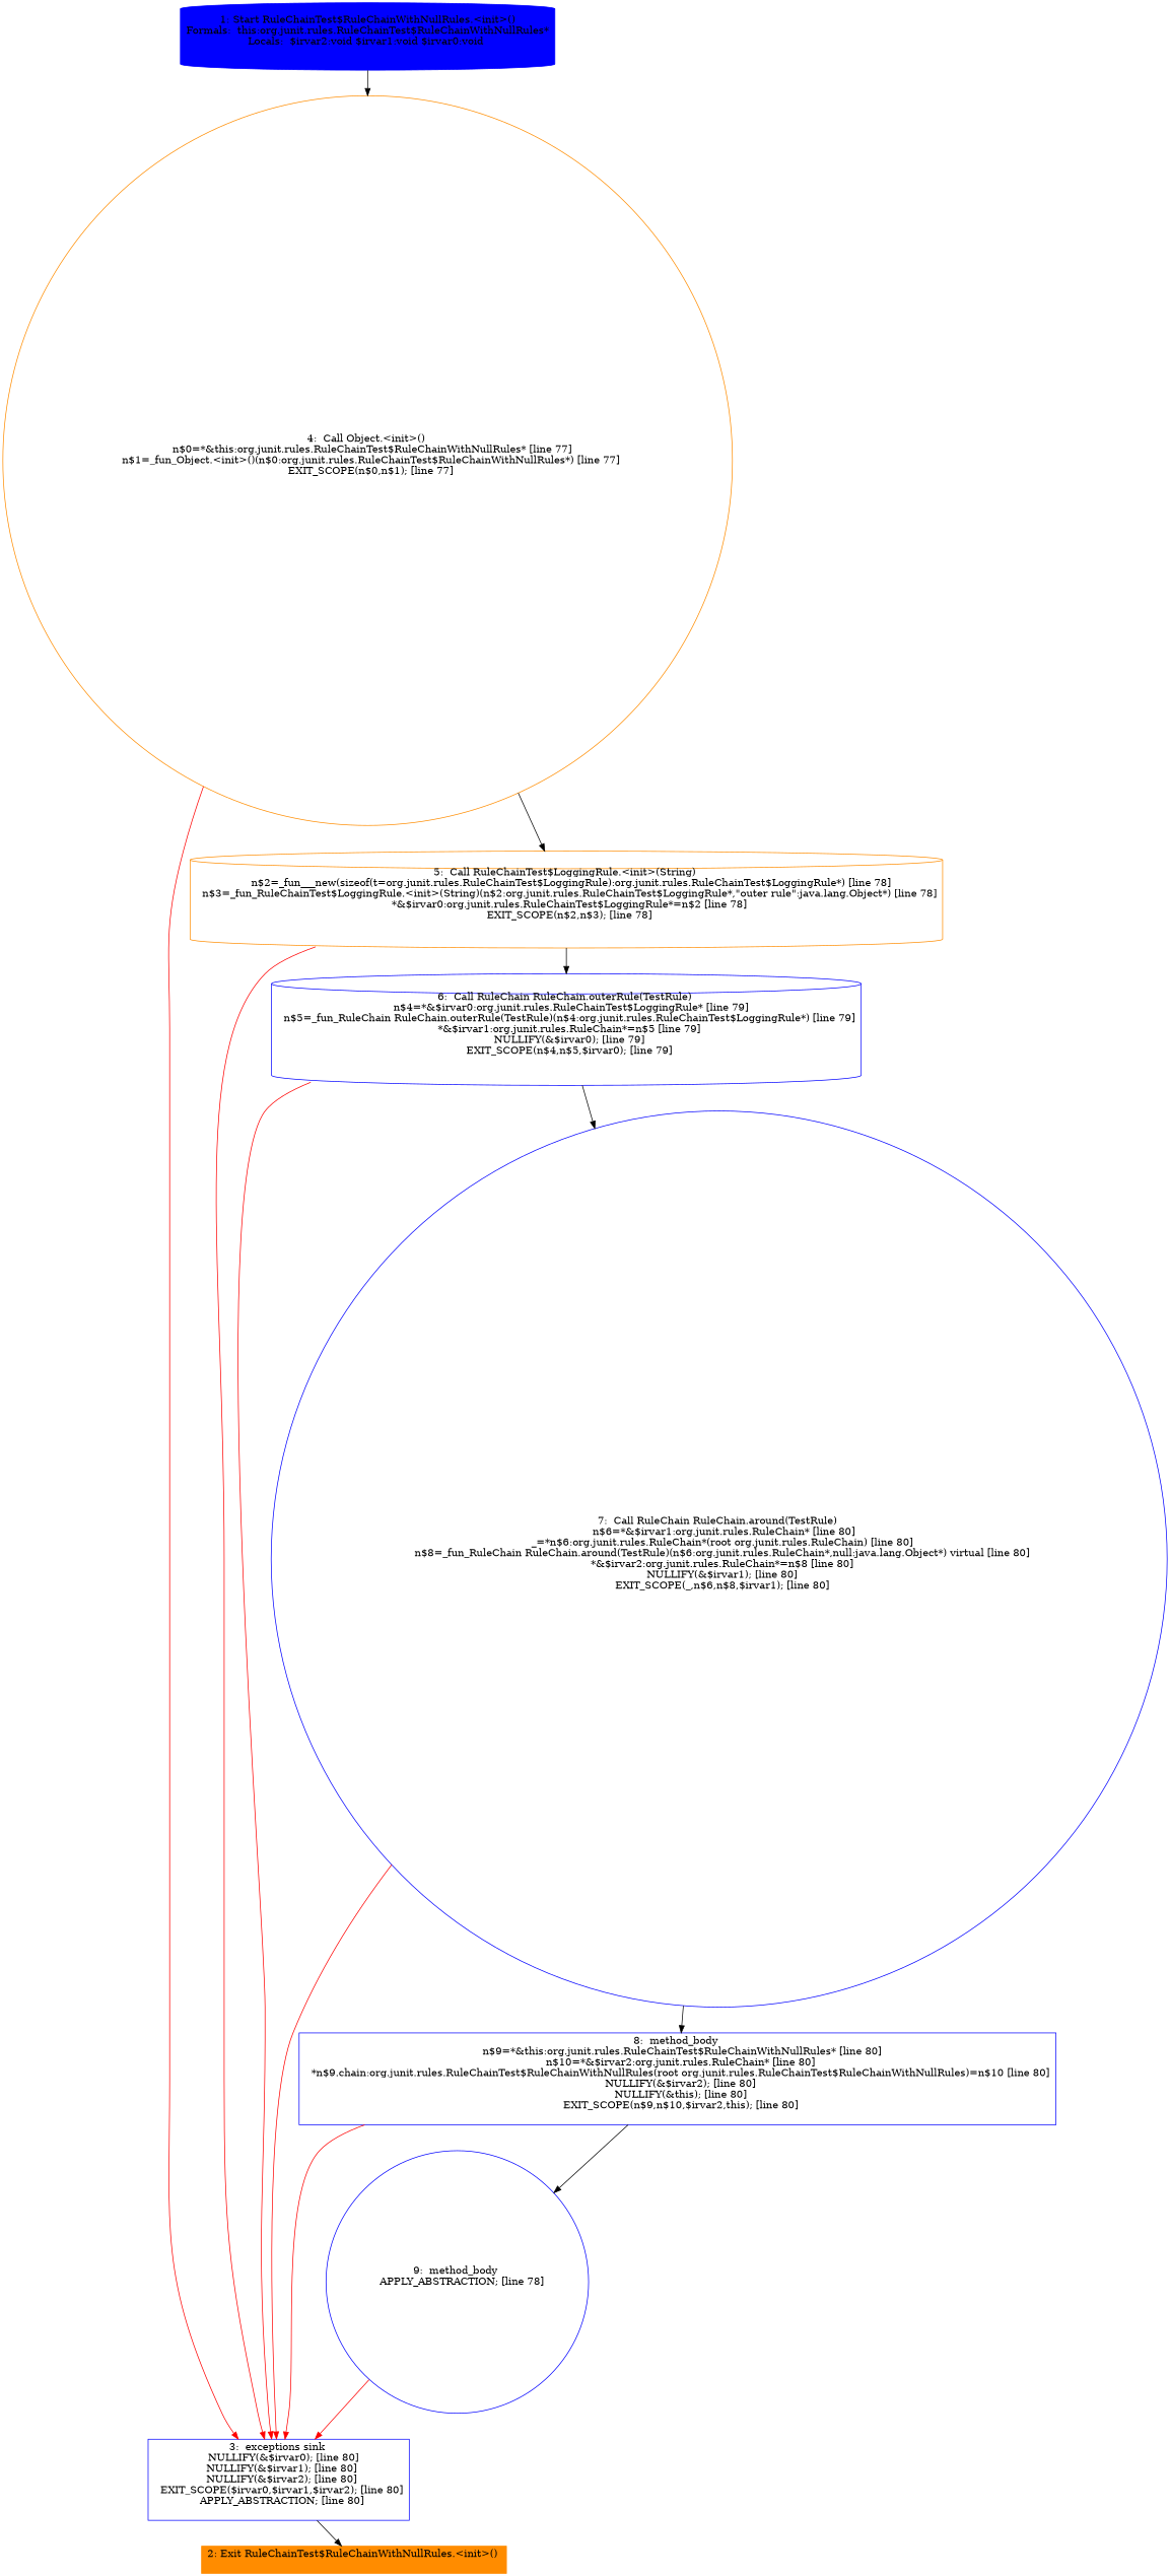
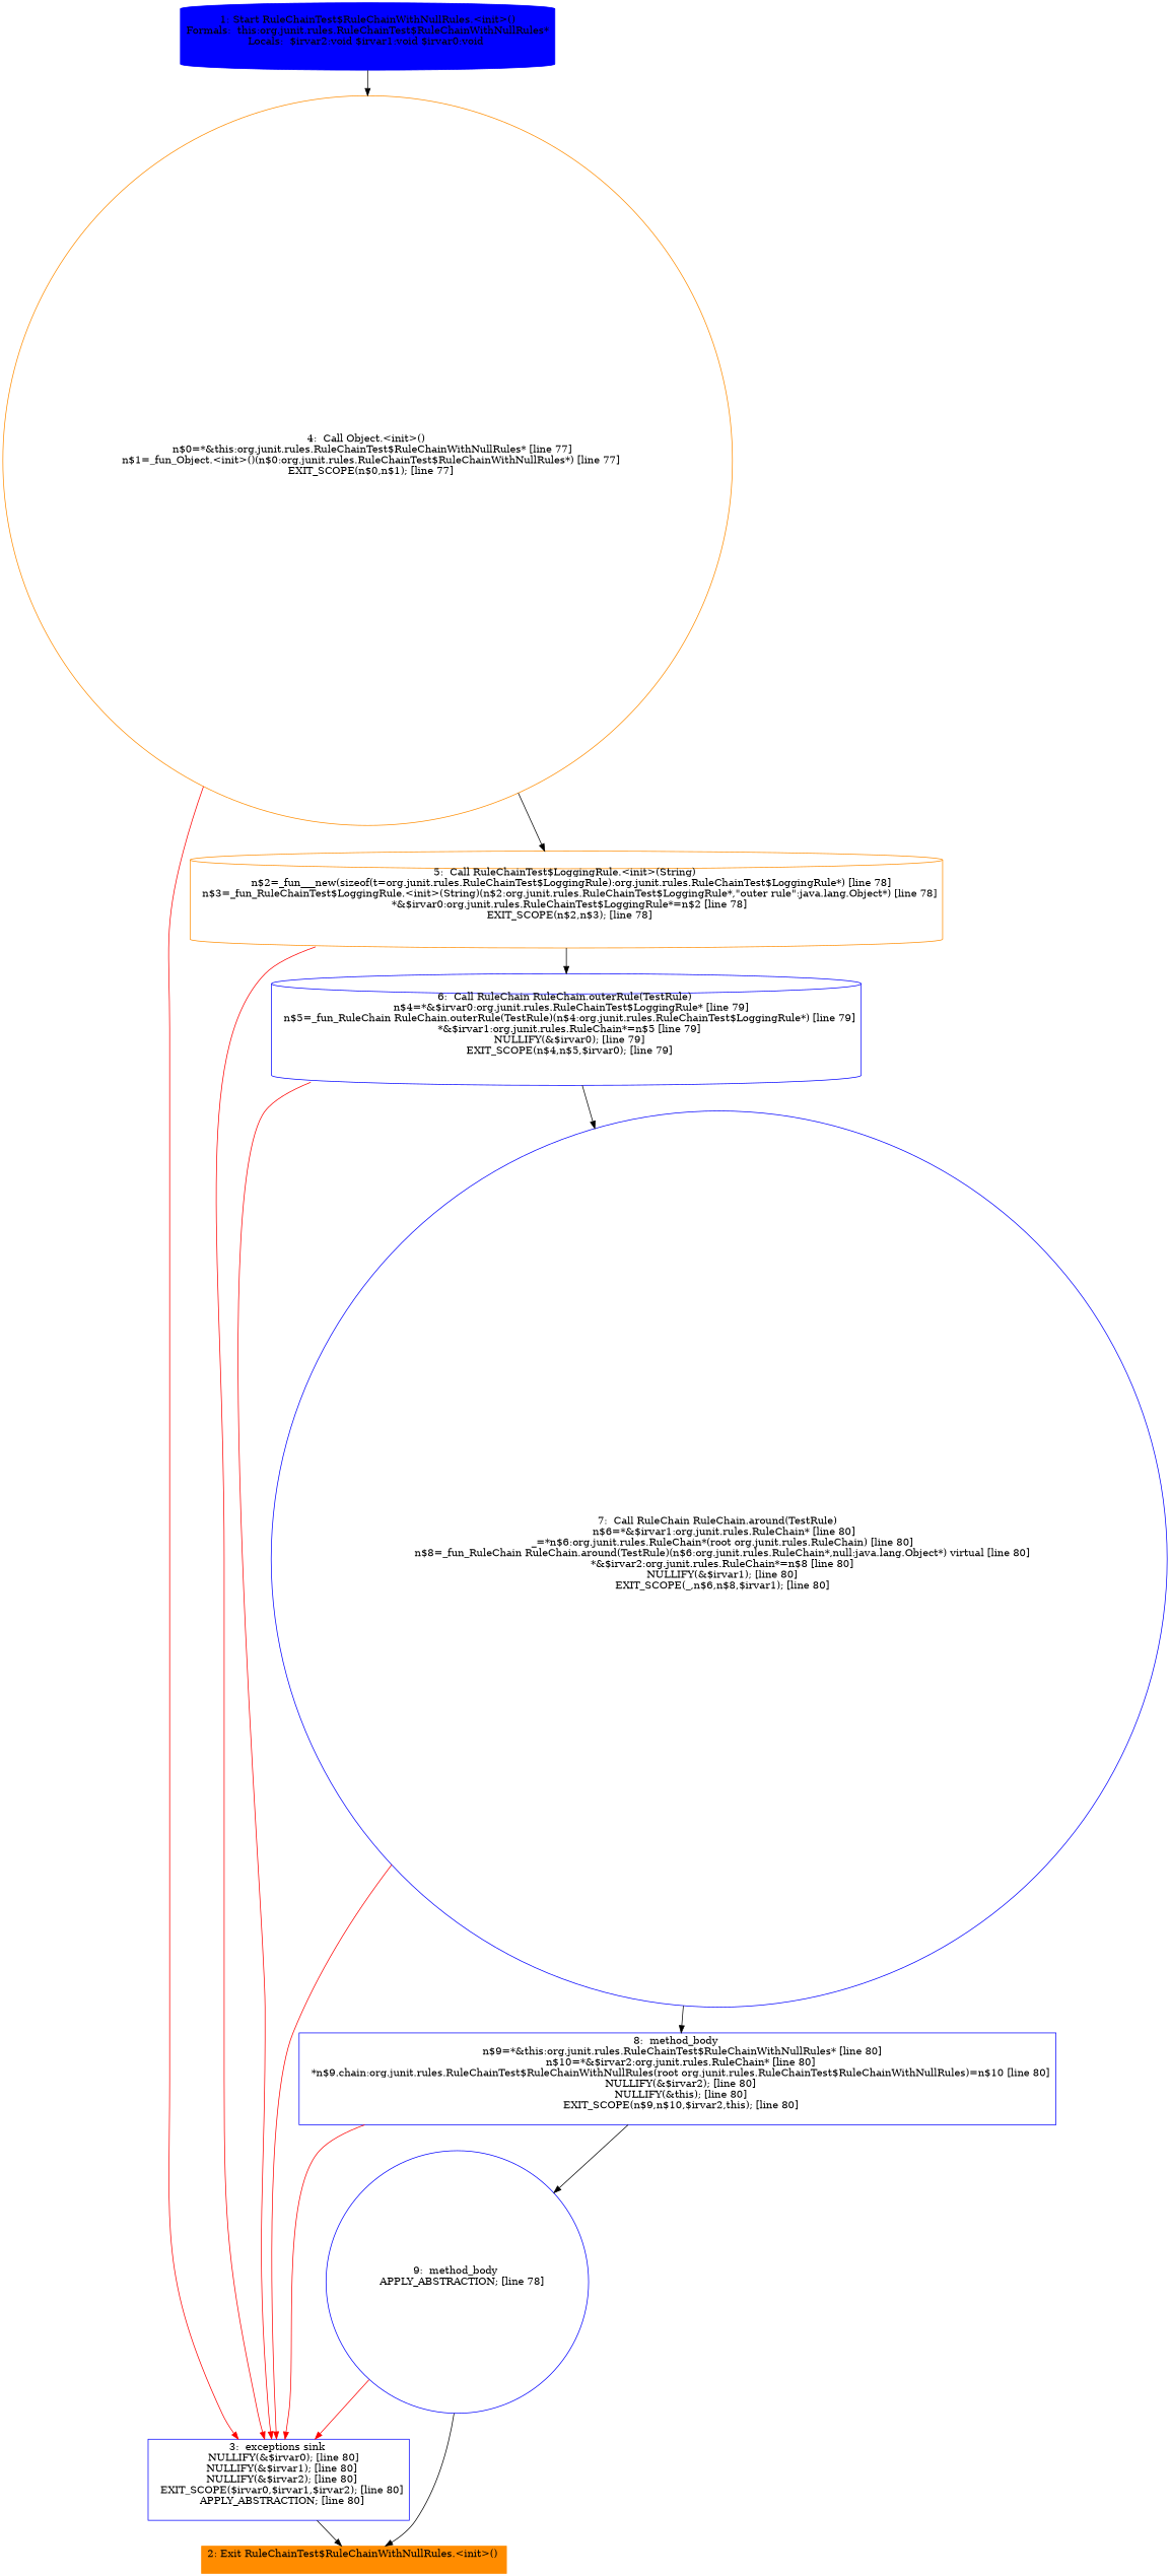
  digraph {
    node [color=blue shape=cylinder]
    n1 [label="1: Start RuleChainTest$RuleChainWithNullRules.<init>()\nFormals:  this:org.junit.rules.RuleChainTest$RuleChainWithNullRules*\nLocals:  $irvar2:void $irvar1:void $irvar0:void \n  " style=filled]
    n2 [label="4:  Call Object.<init>() \n   n$0=*&this:org.junit.rules.RuleChainTest$RuleChainWithNullRules* [line 77]\n  n$1=_fun_Object.<init>()(n$0:org.junit.rules.RuleChainTest$RuleChainWithNullRules*) [line 77]\n  EXIT_SCOPE(n$0,n$1); [line 77]\n " shape=circle color=darkorange]
    n3 [label="3:  exceptions sink \n   NULLIFY(&$irvar0); [line 80]\n  NULLIFY(&$irvar1); [line 80]\n  NULLIFY(&$irvar2); [line 80]\n  EXIT_SCOPE($irvar0,$irvar1,$irvar2); [line 80]\n  APPLY_ABSTRACTION; [line 80]\n " shape=box]
    n4 [label="5:  Call RuleChainTest$LoggingRule.<init>(String) \n   n$2=_fun___new(sizeof(t=org.junit.rules.RuleChainTest$LoggingRule):org.junit.rules.RuleChainTest$LoggingRule*) [line 78]\n  n$3=_fun_RuleChainTest$LoggingRule.<init>(String)(n$2:org.junit.rules.RuleChainTest$LoggingRule*,\"outer rule\":java.lang.Object*) [line 78]\n  *&$irvar0:org.junit.rules.RuleChainTest$LoggingRule*=n$2 [line 78]\n  EXIT_SCOPE(n$2,n$3); [line 78]\n " color=darkorange]
    n5 [color=darkorange label="2: Exit RuleChainTest$RuleChainWithNullRules.<init>() \n  " style=filled shape=box]
    n6 [label="6:  Call RuleChain RuleChain.outerRule(TestRule) \n   n$4=*&$irvar0:org.junit.rules.RuleChainTest$LoggingRule* [line 79]\n  n$5=_fun_RuleChain RuleChain.outerRule(TestRule)(n$4:org.junit.rules.RuleChainTest$LoggingRule*) [line 79]\n  *&$irvar1:org.junit.rules.RuleChain*=n$5 [line 79]\n  NULLIFY(&$irvar0); [line 79]\n  EXIT_SCOPE(n$4,n$5,$irvar0); [line 79]\n "]
    n7 [label="7:  Call RuleChain RuleChain.around(TestRule) \n   n$6=*&$irvar1:org.junit.rules.RuleChain* [line 80]\n  _=*n$6:org.junit.rules.RuleChain*(root org.junit.rules.RuleChain) [line 80]\n  n$8=_fun_RuleChain RuleChain.around(TestRule)(n$6:org.junit.rules.RuleChain*,null:java.lang.Object*) virtual [line 80]\n  *&$irvar2:org.junit.rules.RuleChain*=n$8 [line 80]\n  NULLIFY(&$irvar1); [line 80]\n  EXIT_SCOPE(_,n$6,n$8,$irvar1); [line 80]\n " shape=circle]
    n8 [label="8:  method_body \n   n$9=*&this:org.junit.rules.RuleChainTest$RuleChainWithNullRules* [line 80]\n  n$10=*&$irvar2:org.junit.rules.RuleChain* [line 80]\n  *n$9.chain:org.junit.rules.RuleChainTest$RuleChainWithNullRules(root org.junit.rules.RuleChainTest$RuleChainWithNullRules)=n$10 [line 80]\n  NULLIFY(&$irvar2); [line 80]\n  NULLIFY(&this); [line 80]\n  EXIT_SCOPE(n$9,n$10,$irvar2,this); [line 80]\n " shape=box]
    n9 [label="9:  method_body \n   APPLY_ABSTRACTION; [line 78]\n " shape=circle]
    n1 -> n2
    n2 -> n3 [color=red]
    n2 -> n4
    n3 -> n5
    n4 -> n3 [color=red]
    n4 -> n6
    n6 -> n3 [color=red]
    n6 -> n7
    n7 -> n3 [color=red]
    n7 -> n8
    n8 -> n3 [color=red]
    n8 -> n9
    n9 -> n3 [color=red]
+   n9 -> n5
  }
